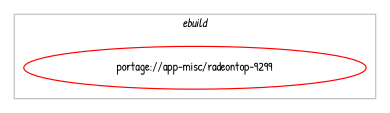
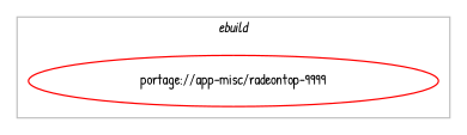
  digraph {
    compound=true
    concentrate=true
    fontname="Patrick Hand"
    fontsize=10
    newrank=true
    rankdir=LR
    ranksep=1.5
-   n1 [color=red fontname="Patrick Hand" fontsize=10 label="portage://app-misc/radeontop-9299" width=4]
+   n1 [color=red fontname="Patrick Hand" fontsize=10 label="portage://app-misc/radeontop-9999" width=4]
    subgraph cluster_1 {
      color=gray
      label=<<i>ebuild</i>>
      n1
    }
    subgraph cluster_2 {
      color=gray
      label=<<i>dependencies</i>>
      subgraph cluster_3 {
        color=gray
        fillcolor="#eeeeee"
        label=<<i>compile</i>>
        style=filled
      }
      subgraph cluster_4 {
        color=gray
        fillcolor="#eeeeee"
        label=<<i>compile and run</i>>
        style=filled
      }
      subgraph cluster_5 {
        color=gray
        fillcolor="#eeeeee"
        label=<<i>run</i>>
        style=filled
      }
    }
    subgraph cluster_6 {
      color=gray
      label=<<i>candidates</i>>
      rank=same
    }
  }
